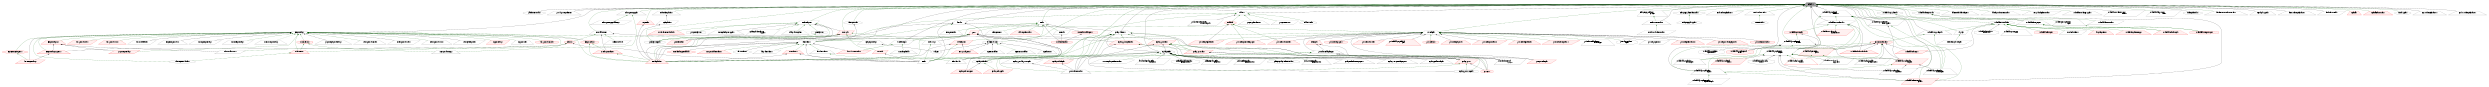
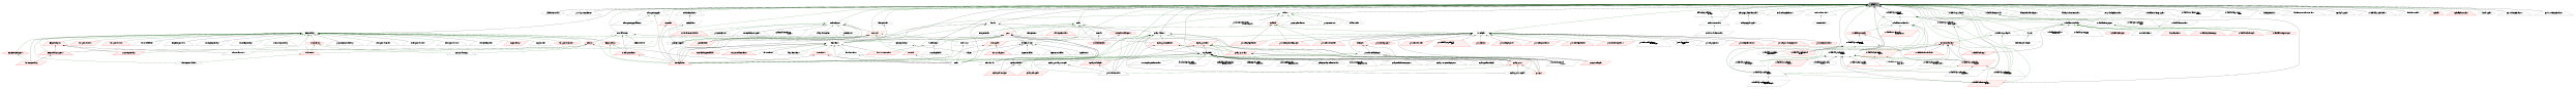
  digraph {
    node [color=grey40 fillcolor=white fontname=Helvetica fontsize=10 shape=trapezium style=filled]
    edge [color=darkgreen dir=back fontname=Helvetica fontsize=10 labelfontname=Helvetica labelfontsize=10 style=solid]
    n1 [color=gray40 fillcolor=grey60 fontcolor=black height=0.2 label="ObjectKey.h" width=0.4]
    n2 [height=0.2 label="AIPerceptionComponent.h" shape=octagon width=0.4]
    n3 [height=0.2 label="AnimNextAnimGraphSettings.h" width=0.4]
    n4 [height=0.2 label="AnimNodeBase.h" width=0.4]
    n5 [height=0.2 label="AudioStreamingCache.h" shape=octagon width=0.4]
    n6 [height=0.2 label="BlueprintActionDatabase.h" width=0.4]
    n7 [height=0.2 label="ClusterUnionComponent.h" width=0.4]
    n8 [height=0.2 label="CompilerResultsLog.h" width=0.4]
    n9 [height=0.2 label="ContentStreaming.h" shape=parallelogram width=0.4]
    n10 [color=red fillcolor="#FFF0F0" height=0.2 label="SoundWave.h" shape=parallelogram width=0.4]
    n11 [height=0.2 label="CoreUObjectSharedPCH.h" width=0.4]
    n12 [height=0.2 label="EdGraphSchema.h" shape=octagon width=0.4]
    n13 [height=0.2 label="ExternalDataLayerEngineSubsystem.h" shape=octagon width=0.4]
    n14 [height=0.2 label="ExternalSpatialAcceleration\lPayload.h" width=0.4]
    n15 [height=0.2 label="Folder.h" width=0.4]
    n16 [height=0.2 label="LevelEditorViewport.h" shape=octagon width=0.4]
    n17 [height=0.2 label="NetConnection.h" shape=parallelogram width=0.4]
    n18 [height=0.2 label="PhysScene_Chaos.h" shape=parallelogram width=0.4]
    n19 [height=0.2 label="FolderModelStorageExtension.h" shape=parallelogram width=0.4]
    n20 [height=0.2 label="GameplayCue_Types.h" shape=octagon width=0.4]
    n21 [height=0.2 label="GameplayEffect.h" shape=octagon width=0.4]
    n22 [height=0.2 label="GameplayPrediction.h" width=0.4]
    n23 [height=0.2 label="HLODRuntimeSubsystem.h" width=0.4]
    n24 [height=0.2 label="IKeyArea.h" shape=parallelogram width=0.4]
    n25 [height=0.2 label="LevelEditorSequencerIntegration.h" width=0.4]
    n26 [height=0.2 label="LevelStreamingProfilingSubsystem.h" width=0.4]
    n27 [height=0.2 label="ModularVehicleBaseComponent.h" shape=parallelogram width=0.4]
    n28 [height=0.2 label="MovieSceneAccumulatedBlend\lState.h" width=0.4]
    n29 [height=0.2 label="MovieSceneBlendingActuator.h" width=0.4]
    n30 [height=0.2 label="MovieSceneCommonHelpers.h" shape=octagon width=0.4]
    n31 [height=0.2 label="MovieSceneInitialValueCache.h" width=0.4]
    n32 [height=0.2 label="MovieScenePreAnimatedMaterial\lParameters.h" shape=parallelogram width=0.4]
    n33 [height=0.2 label="MovieScenePreAnimatedObject\lTokenStorage.h" width=0.4]
    n34 [height=0.2 label="MovieScenePreAnimatedProperty\lStorage.h" width=0.4]
    n35 [height=0.2 label="MovieScenePreAnimatedState\lStorage.h" shape=parallelogram width=0.4]
    n36 [height=0.2 label="MovieSceneCompiledDataManager.h" width=0.4]
    n37 [height=0.2 label="MovieSceneEntitySystemLinker.h" shape=parallelogram width=0.4]
    n38 [height=0.2 label="MovieScenePreAnimatedCapture\lSources.h" width=0.4]
    n39 [height=0.2 label="MovieSceneInitialValueStore.h" shape=octagon width=0.4]
    n40 [height=0.2 label="MovieSceneInterrogationLinker.h" shape=octagon width=0.4]
    n41 [height=0.2 label="MovieSceneMotionVectorSimulation\lSystem.h" shape=parallelogram width=0.4]
    n42 [height=0.2 label="MovieScenePreAnimatedObject\lGroupManager.h" shape=parallelogram width=0.4]
    n43 [height=0.2 label="MovieScenePreAnimatedState\lExtension.h" width=0.4]
    n44 [height=0.2 label="MovieSceneSkeletalAnimation\lSystem.h" shape=parallelogram width=0.4]
    n45 [height=0.2 label="NetDormantHolder.h" shape=octagon width=0.4]
    n46 [height=0.2 label="NetDriver.h" shape=parallelogram width=0.4]
    n47 [height=0.2 label="ObjectCacheContext.h" shape=octagon width=0.4]
    n48 [height=0.2 label="RemoteControlComponentsSubsystem.h" width=0.4]
    n49 [height=0.2 label="SGameLayerManager.h" width=0.4]
-   n50 [height=0.2 label="SectionModelStorageExtension.h" width=0.4]
+   n50 [height=0.2 label="MovieScenePreAnimatedProperty.h" width=0.4]
    n51 [height=0.2 label="SequenceBindingTree.h" shape=parallelogram width=0.4]
    n52 [height=0.2 label="Skeleton.h" width=0.4]
    n53 [color=red fillcolor="#FFF0F0" height=0.2 label="StateTree.h" width=0.4]
    n54 [color=red fillcolor="#FFF0F0" height=0.2 label="StateTreeExecutionTypes.h" width=0.4]
    n55 [height=0.2 label="SubtitleManager.h" shape=octagon width=0.4]
    n56 [height=0.2 label="TrackModelStorageExtension.h" width=0.4]
    n57 [height=0.2 label="TrackRowModelStorageExtension.h" width=0.4]
    n58 [color=red fillcolor="#FFF0F0" height=0.2 label="VisualLogger.h" width=0.4]
    n59 [height=0.2 label="AnimBlueprintExtension\l_Base.h" shape=octagon width=0.4]
    n60 [height=0.2 label="AnimBlueprintGeneratedClass.h" width=0.4]
    n61 [color=red fillcolor="#FFF0F0" height=0.2 label="AnimGraphNode_Base.h" shape=parallelogram width=0.4]
    n62 [color=red fillcolor="#FFF0F0" height=0.2 label="EngineSharedPCH.h" width=0.4]
    n63 [height=0.2 label="AnimNodeAlphaOptions.h" shape=parallelogram width=0.4]
    n64 [color=red fillcolor="#FFF0F0" height=0.2 label="AnimNodeSpaceConversions.h" width=0.4]
    n65 [color=red fillcolor="#FFF0F0" height=0.2 label="AnimNode_ApplyMeshSpaceAdditive.h" width=0.4]
    n66 [color=red fillcolor="#FFF0F0" height=0.2 label="AnimNode_CustomProperty.h" shape=octagon width=0.4]
    n67 [color=red fillcolor="#FFF0F0" height=0.2 label="AnimNode_Inertialization.h" shape=octagon width=0.4]
    n68 [color=red fillcolor="#FFF0F0" height=0.2 label="AnimNode_LinkedInputPose.h" width=0.4]
    n69 [color=red fillcolor="#FFF0F0" height=0.2 label="AnimNode_LiveLinkPose.h" shape=parallelogram width=0.4]
    n70 [color=red fillcolor="#FFF0F0" height=0.2 label="AnimNode_RelevantAssetPlayer\lBase.h" width=0.4]
    n71 [color=red fillcolor="#FFF0F0" height=0.2 label="AnimNode_Root.h" shape=octagon width=0.4]
    n72 [color=red fillcolor="#FFF0F0" height=0.2 label="AnimNode_SaveCachedPose.h" shape=parallelogram width=0.4]
    n73 [color=red fillcolor="#FFF0F0" height=0.2 label="AnimNode_StateMachine.h" width=0.4]
    n74 [color=red fillcolor="#FFF0F0" height=0.2 label="AnimNode_TransitionPoseEvaluator.h" width=0.4]
    n75 [color=red fillcolor="#FFF0F0" height=0.2 label="AnimNode_TransitionResult.h" shape=parallelogram width=0.4]
    n76 [color=red fillcolor="#FFF0F0" height=0.2 label="AnimNode_UseCachedPose.h" width=0.4]
    n77 [color=red fillcolor="#FFF0F0" height=0.2 label="AnimSingleNodeInstanceProxy.h" shape=parallelogram width=0.4]
    n78 [color=red fillcolor="#FFF0F0" height=0.2 label="BlendSpace.h" width=0.4]
    n79 [height=0.2 label="IAnimBlueprintGeneratedClass\lCompiledData.h" width=0.4]
    n80 [height=0.2 label="BlueprintActionDatabaseRegistrar.h" shape=parallelogram width=0.4]
    n81 [height=0.2 label="BlueprintTypePromotion.h" shape=parallelogram width=0.4]
    n82 [height=0.2 label="ClusterUnionVehicleComponent.h" shape=parallelogram width=0.4]
    n83 [height=0.2 label="AnimBlueprintPostCompile\lValidation.h" shape=parallelogram width=0.4]
    n84 [color=red fillcolor="#FFF0F0" height=0.2 label="Blueprint.h" shape=octagon width=0.4]
    n85 [color=red fillcolor="#FFF0F0" height=0.2 label="K2Node_MathExpression.h" width=0.4]
    n86 [height=0.2 label="WidgetCompilerRule.h" shape=parallelogram width=0.4]
    n87 [height=0.2 label="AnimationStreaming.h" shape=octagon width=0.4]
    n88 [color=red fillcolor="#FFF0F0" height=0.2 label="AudioDecompress.h" shape=parallelogram width=0.4]
    n89 [height=0.2 label="AudioStreaming.h" shape=octagon width=0.4]
    n90 [height=0.2 label="GroomCacheStreamingManager.h" width=0.4]
    n91 [height=0.2 label="NaniteCoarseMeshStreaming\lManager.h" shape=parallelogram width=0.4]
    n92 [height=0.2 label="SkeletalMeshUpdate.cpp" width=0.4]
    n93 [color=red fillcolor="#FFF0F0" height=0.2 label="SkinnedMeshComponentHelper.h" width=0.4]
    n94 [height=0.2 label="EngineMinimal.h" width=0.4]
    n95 [color=red fillcolor="#FFF0F0" height=0.2 label="SoundCue.h" shape=parallelogram width=0.4]
    n96 [height=0.2 label="SlateSharedPCH.h" shape=parallelogram width=0.4]
    n97 [color=red fillcolor="#FFF0F0" height=0.2 label="BlueprintEditor.h" width=0.4]
    n98 [color=red fillcolor="#FFF0F0" height=0.2 label="EdGraphSchema_K2_Actions.h" width=0.4]
    n99 [height=0.2 label="BlueprintDragDropMenuItem.h" shape=octagon width=0.4]
    n100 [color=red fillcolor="#FFF0F0" height=0.2 label="RigVMEdGraphSchema.h" shape=parallelogram width=0.4]
    n101 [color=red fillcolor="#FFF0F0" height=0.2 label="AnimationGraphSchema.h" shape=parallelogram width=0.4]
    n102 [height=0.2 label="AnimationStateMachineSchema.h" width=0.4]
    n103 [height=0.2 label="BlueprintActionMenuBuilder.h" width=0.4]
    n104 [height=0.2 label="BlueprintActionMenuItem.h" shape=parallelogram width=0.4]
    n105 [height=0.2 label="BlueprintActionMenuUtils.h" width=0.4]
    n106 [height=0.2 label="BlueprintPaletteFavorites.h" shape=parallelogram width=0.4]
    n107 [color=red fillcolor="#FFF0F0" height=0.2 label="DataflowSchema.h" shape=parallelogram width=0.4]
    n108 [color=red fillcolor="#FFF0F0" height=0.2 label="EdGraphNodeUtils.h" shape=octagon width=0.4]
    n109 [color=red fillcolor="#FFF0F0" height=0.2 label="EdGraphSchema_K2.h" width=0.4]
    n110 [color=red fillcolor="#FFF0F0" height=0.2 label="FindInBlueprints.h" shape=octagon width=0.4]
    n111 [height=0.2 label="ImaginaryBlueprintData.h" width=0.4]
    n112 [height=0.2 label="GraphActionNode.h" width=0.4]
    n113 [color=red fillcolor="#FFF0F0" height=0.2 label="GraphEditorDragDropAction.h" shape=octagon width=0.4]
    n114 [height=0.2 label="MaterialGraphSchema.h" width=0.4]
    n115 [color=red fillcolor="#FFF0F0" height=0.2 label="RigVMActionMenuBuilder.h" shape=octagon width=0.4]
    n116 [color=red fillcolor="#FFF0F0" height=0.2 label="RigVMActionMenuItem.h" shape=parallelogram width=0.4]
    n117 [color=red fillcolor="#FFF0F0" height=0.2 label="RigVMActionMenuUtils.h" width=0.4]
    n118 [height=0.2 label="RigVMFindReferences.h" shape=parallelogram width=0.4]
    n119 [height=0.2 label="SGraphEditorActionMenu.h" width=0.4]
    n120 [height=0.2 label="SoundClassGraphSchema.h" shape=parallelogram width=0.4]
    n121 [height=0.2 label="SoundCueGraphSchema.h" shape=parallelogram width=0.4]
    n122 [height=0.2 label="SoundSubmixGraphSchema.h" width=0.4]
    n123 [height=0.2 label="ExternalDataLayerManager.h" shape=octagon width=0.4]
    n124 [color=red fillcolor="#FFF0F0" height=0.2 label="Actor.h" shape=parallelogram width=0.4]
    n125 [height=0.2 label="ActorFolder.h" shape=parallelogram width=0.4]
    n126 [color=red fillcolor="#FFF0F0" height=0.2 label="WorldPersistentFolders.h" shape=octagon width=0.4]
    n127 [height=0.2 label="EditorActorFolders.h" width=0.4]
    n128 [height=0.2 label="FolderDragDropOp.h" width=0.4]
    n129 [color=red fillcolor="#FFF0F0" height=0.2 label="LevelInstanceSubsystem.h" width=0.4]
-   n130 [color=red fillcolor="#FFF0F0" height=0.2 label="LevelStreaming.h" shape=parallelogram width=0.4]
+   n130 [color=red fillcolor="#FFF0F0" height=0.2 label="GroupManager.h" shape=parallelogram width=0.4]
    n131 [color=red fillcolor="#FFF0F0" height=0.2 label="WorldFoldersImplementation.h" shape=octagon width=0.4]
    n132 [height=0.2 label="UnrealEd.h" shape=octagon width=0.4]
    n133 [color=red fillcolor="#FFF0F0" height=0.2 label="BookMarkTypeActions.h" width=0.4]
    n134 [height=0.2 label="DragTool_BoxSelect.h" width=0.4]
    n135 [height=0.2 label="DragTool_FrustumSelect.h" width=0.4]
    n136 [height=0.2 label="FractureTool.cpp" width=0.4]
    n137 [height=0.2 label="Engine.h" shape=parallelogram width=0.4]
    n138 [color=red fillcolor="#FFF0F0" height=0.2 label="ChildConnection.h" width=0.4]
    n139 [height=0.2 label="DemoNetConnection.h" width=0.4]
    n140 [color=red fillcolor="#FFF0F0" height=0.2 label="DisplayClusterNetConnection.h" width=0.4]
    n141 [height=0.2 label="NetworkObjectList.h" shape=octagon width=0.4]
    n142 [color=red fillcolor="#FFF0F0" height=0.2 label="NetworkPhysicsComponent.h" shape=parallelogram width=0.4]
    n143 [height=0.2 label="ReplayNetConnection.h" shape=parallelogram width=0.4]
    n144 [color=red fillcolor="#FFF0F0" height=0.2 label="StructNetTokenDataStoreHelper.h" shape=octagon width=0.4]
    n145 [height=0.2 label="PhysicsInterfaceScene.h" width=0.4]
    n146 [color=red fillcolor="#FFF0F0" height=0.2 label="GameplayCueNotify_Actor.h" width=0.4]
    n147 [color=red fillcolor="#FFF0F0" height=0.2 label="GameplayCueManager.h" shape=parallelogram width=0.4]
    n148 [height=0.2 label="AbilitySystemComponent.h" width=0.4]
    n149 [color=red fillcolor="#FFF0F0" height=0.2 label="GameplayAbility.h" shape=parallelogram width=0.4]
    n150 [height=0.2 label="GameplayAbility_Montage.h" shape=octagon width=0.4]
    n151 [height=0.2 label="AdditionalEffectsGameplay\lEffectComponent.h" shape=parallelogram width=0.4]
    n152 [height=0.2 label="AssetTagsGameplayEffectComponent.h" shape=octagon width=0.4]
    n153 [height=0.2 label="BlockAbilityTagsGameplay\lEffectComponent.h" width=0.4]
    n154 [height=0.2 label="GameplayEffectExecutionCalculation.h" width=0.4]
    n155 [height=0.2 label="GameplayModMagnitudeCalculation.h" width=0.4]
    n156 [height=0.2 label="GameplayTagResponseTable.h" width=0.4]
    n157 [height=0.2 label="ImmunityGameplayEffectComponent.h" shape=parallelogram width=0.4]
    n158 [height=0.2 label="RemoveOtherGameplayEffect\lComponent.h" shape=parallelogram width=0.4]
    n159 [height=0.2 label="TargetTagRequirementsGameplay\lEffectComponent.h" shape=octagon width=0.4]
    n160 [height=0.2 label="TargetTagsGameplayEffect\lComponent.h" shape=parallelogram width=0.4]
    n161 [color=red fillcolor="#FFF0F0" height=0.2 label="GameplayAbilityTargetTypes.h" width=0.4]
    n162 [color=red fillcolor="#FFF0F0" height=0.2 label="GameplayAbilityTypes.h" shape=parallelogram width=0.4]
    n163 [color=red fillcolor="#FFF0F0" height=0.2 label="AbilityTask.h" shape=octagon width=0.4]
    n164 [height=0.2 label="GameplayAbilityRepAnimMontage.h" shape=parallelogram width=0.4]
    n165 [color=red fillcolor="#FFF0F0" height=0.2 label="GameplayAbilitySpec.h" shape=parallelogram width=0.4]
    n166 [color=red fillcolor="#FFF0F0" height=0.2 label="GameplayCueInterface.h" shape=parallelogram width=0.4]
    n167 [height=0.2 label="HLODSubsystem.h" shape=octagon width=0.4]
    n168 [height=0.2 label="SequencerChannelInterface.h" shape=parallelogram width=0.4]
    n169 [color=red fillcolor="#FFF0F0" height=0.2 label="MovieSceneBlendingAccumulator.h" shape=octagon width=0.4]
    n170 [color=red fillcolor="#FFF0F0" height=0.2 label="MovieScenePropertyTemplate.h" width=0.4]
    n171 [height=0.2 label="ColorPropertySection.h" shape=parallelogram width=0.4]
    n172 [color=red fillcolor="#FFF0F0" height=0.2 label="KeyframeTrackEditor.h" width=0.4]
    n173 [color=red fillcolor="#FFF0F0" height=0.2 label="MovieSceneChannelEditorData.h" width=0.4]
    n174 [height=0.2 label="MovieSceneDirectorBlueprint\lConditionUtils.h" shape=octagon width=0.4]
    n175 [height=0.2 label="MovieSceneDynamicBinding\lUtils.h" width=0.4]
    n176 [color=red fillcolor="#FFF0F0" height=0.2 label="MovieScenePropertyTrack.h" shape=parallelogram width=0.4]
    n177 [color=red fillcolor="#FFF0F0" height=0.2 label="MovieScenePropertyTraits.h" shape=octagon width=0.4]
    n178 [color=red fillcolor="#FFF0F0" height=0.2 label="BuiltInComponentTypes.h" shape=octagon width=0.4]
    n179 [color=red fillcolor="#FFF0F0" height=0.2 label="MovieScenePropertyComponent\lHandler.h" shape=parallelogram width=0.4]
    n180 [height=0.2 label="MovieScenePreAnimatedComponent\lTransformStorage.h" shape=parallelogram width=0.4]
    n181 [height=0.2 label="MovieSceneCustomPrimitive\lDataSystem.h" shape=parallelogram width=0.4]
    n182 [height=0.2 label="MovieSceneMaterialParameter\lCollectionSystem.h" shape=parallelogram width=0.4]
    n183 [color=red fillcolor="#FFF0F0" height=0.2 label="MovieScenePreAnimatedObject\lStorage.h" shape=parallelogram width=0.4]
    n184 [color=red height=0.2 label="MovieSceneMaterialParameter\lSystem.h" width=0.4]
    n185 [height=0.2 label="MovieSceneComponentMaterial\lSystem.h" shape=octagon width=0.4]
    n186 [height=0.2 label="MovieScenePreAnimatedRoot\lTokenStorage.h" width=0.4]
    n187 [color=red fillcolor="#FFF0F0" height=0.2 label="MovieScenePreAnimatedState\lSystem.h" shape=parallelogram width=0.4]
    n188 [color=red fillcolor="#FFF0F0" height=0.2 label="MovieSceneBlenderSystemHelper.h" width=0.4]
    n189 [color=red fillcolor="#FFF0F0" height=0.2 label="MovieSceneOverlappingEntity\lTracker.h" shape=parallelogram width=0.4]
    n190 [color=red fillcolor="#FFF0F0" height=0.2 label="MovieSceneEntitySystemLinker\lSharedExtension.h" shape=parallelogram width=0.4]
    n191 [color=red fillcolor="#FFF0F0" height=0.2 label="MovieSceneTrackInstance.h" shape=octagon width=0.4]
    n192 [color=red fillcolor="#FFF0F0" height=0.2 label="MovieScenePreAnimatedCapture\lSource.h" shape=octagon width=0.4]
    n193 [height=0.2 label="MovieScenePreAnimatedEntity\lCaptureSource.h" shape=octagon width=0.4]
    n194 [height=0.2 label="MovieScenePredictionSystem.h" shape=parallelogram width=0.4]
    n195 [height=0.2 label="DemoNetDriver.h" width=0.4]
    n196 [height=0.2 label="AnimCurveCompressionCodec\l_UniformIndexable.h" shape=parallelogram width=0.4]
    n197 [height=0.2 label="AnimationAssetExtensions.h" width=0.4]
    n198 [height=0.2 label="AnimationEditorUtils.h" shape=parallelogram width=0.4]
    n199 [color=red fillcolor="#FFF0F0" height=0.2 label="BonePose.h" shape=octagon width=0.4]
    n200 [height=0.2 label="SSkeletonWidget.h" shape=octagon width=0.4]
    n1 -> n2 [color=black]
    n1 -> n3 [color=black]
    n1 -> n4
    n1 -> n5
    n1 -> n6
    n1 -> n7 [color=black]
    n1 -> n8
    n1 -> n9
    n1 -> n10
    n1 -> n11
    n1 -> n12 [color=black]
    n1 -> n13
    n1 -> n14
    n1 -> n15
    n1 -> n16
    n1 -> n17 [color=black]
    n1 -> n18 [color=black]
    n1 -> n19
    n1 -> n20
    n1 -> n21 [color=black]
    n1 -> n22 [color=black]
    n1 -> n23
    n1 -> n24
    n1 -> n25
    n1 -> n26
    n1 -> n27
    n1 -> n28
    n1 -> n29 [color=black]
    n1 -> n30
    n1 -> n31 [color=black]
    n1 -> n32 [color=black]
    n1 -> n33
    n1 -> n34 [color=black]
    n1 -> n35 [color=black]
    n1 -> n36
    n1 -> n37 [color=black]
    n1 -> n38
    n1 -> n39
    n1 -> n40
    n1 -> n41 [color=black]
    n1 -> n42 [color=black]
    n1 -> n43 [color=black]
    n1 -> n44
    n1 -> n45
    n1 -> n46 [color=black]
    n1 -> n47 [color=black]
    n1 -> n48
    n1 -> n49 [color=black]
    n1 -> n50 [color=black]
    n1 -> n51 [color=black]
    n1 -> n52 [color=black]
    n1 -> n53
    n1 -> n54
    n1 -> n55
    n1 -> n56 [color=black]
    n1 -> n57 [color=black]
    n1 -> n58
    n4 -> n59
    n4 -> n60 [color=black]
    n4 -> n61 [color=black]
    n4 -> n62
    n4 -> n63 [color=black]
    n4 -> n64 [color=black]
    n4 -> n65 [color=black]
    n4 -> n66 [color=black]
    n4 -> n67 [color=black]
    n4 -> n68 [color=black]
    n4 -> n69 [color=black]
    n4 -> n70 [color=black]
    n4 -> n71
    n4 -> n72
    n4 -> n73 [color=black]
    n4 -> n74 [color=black]
    n4 -> n75 [color=black]
    n4 -> n76
    n4 -> n77
    n4 -> n78 [color=black]
    n4 -> n79
    n6 -> n80
    n6 -> n81
    n7 -> n82
    n8 -> n83 [color=black]
    n8 -> n84
    n8 -> n85 [color=black]
    n8 -> n86
    n9 -> n5
    n9 -> n10 [color=black]
    n9 -> n87
    n9 -> n88 [color=black]
    n9 -> n89
    n9 -> n90 [color=black]
    n9 -> n91
    n9 -> n92
    n9 -> n93
    n10 -> n5
    n10 -> n62 [color=black]
    n10 -> n88 [color=black]
    n10 -> n94
    n10 -> n95
    n11 -> n96 [color=black]
    n12 -> n62
    n12 -> n97
    n12 -> n98
    n12 -> n99
    n12 -> n100 [color=black]
    n12 -> n101
    n12 -> n102 [color=black]
    n12 -> n103
    n12 -> n104 [color=black]
    n12 -> n105
    n12 -> n106 [color=black]
    n12 -> n107
    n12 -> n108 [color=black]
    n12 -> n109
    n12 -> n110
    n12 -> n111
    n12 -> n112
    n12 -> n113
    n12 -> n114
    n12 -> n115
    n12 -> n116
    n12 -> n117
    n12 -> n118 [color=black]
    n12 -> n119 [color=black]
    n12 -> n120 [color=black]
    n12 -> n121
    n12 -> n122
    n13 -> n123
    n14 -> n7
    n15 -> n124
    n15 -> n125
    n15 -> n126 [color=black]
    n15 -> n127
    n15 -> n128
    n15 -> n129
    n15 -> n130
    n15 -> n131 [color=black]
    n16 -> n132 [color=black]
    n16 -> n133 [color=black]
    n16 -> n134 [color=black]
    n16 -> n135
    n16 -> n136 [color=black]
    n17 -> n62 [color=black]
    n17 -> n137 [color=black]
    n17 -> n138
    n17 -> n139
    n17 -> n140
    n17 -> n141 [color=black]
    n17 -> n142 [color=black]
    n17 -> n143
    n17 -> n144 [color=black]
    n18 -> n142
    n18 -> n145
    n20 -> n146 [color=black]
    n20 -> n147
    n21 -> n20
    n21 -> n148 [color=black]
    n21 -> n149
    n21 -> n150 [color=black]
    n21 -> n151
    n21 -> n152
    n21 -> n153
    n21 -> n154 [color=black]
    n21 -> n155 [color=black]
    n21 -> n156 [color=black]
    n21 -> n157
    n21 -> n158 [color=black]
    n21 -> n159 [color=black]
    n21 -> n160 [color=black]
    n22 -> n20
    n22 -> n21 [color=black]
    n22 -> n147
    n22 -> n148
    n22 -> n161
    n22 -> n162
    n22 -> n163 [color=black]
    n22 -> n164 [color=black]
    n22 -> n165
    n22 -> n166
    n23 -> n167
    n24 -> n168
    n28 -> n169
    n29 -> n169
    n29 -> n170
    n30 -> n24
    n30 -> n31
    n30 -> n170
    n30 -> n171
    n30 -> n172
    n30 -> n173
    n30 -> n174 [color=black]
    n30 -> n175
    n30 -> n176 [color=black]
    n30 -> n177
    n31 -> n178
    n31 -> n179
    n34 -> n179
    n34 -> n180
    n35 -> n32 [color=black]
    n35 -> n179 [color=black]
    n35 -> n181 [color=black]
    n35 -> n182
    n35 -> n183
    n35 -> n184
    n35 -> n185 [color=black]
    n35 -> n186
    n35 -> n187 [color=black]
    n37 -> n35
    n37 -> n188 [color=black]
    n37 -> n189
    n37 -> n190
    n37 -> n191
    n38 -> n34
    n38 -> n35
    n38 -> n183 [color=black]
    n38 -> n192 [color=black]
    n38 -> n193 [color=black]
    n39 -> n29
    n40 -> n179 [color=black]
    n40 -> n194
    n42 -> n33
    n42 -> n183 [color=black]
    n43 -> n33
    n43 -> n35
    n43 -> n37
    n43 -> n42 [color=black]
    n43 -> n179
    n43 -> n186
    n45 -> n17 [color=black]
    n46 -> n17
    n46 -> n22 [color=black]
    n46 -> n62 [color=black]
    n46 -> n137 [color=black]
    n46 -> n195 [color=black]
    n52 -> n62
    n52 -> n137
    n52 -> n196 [color=black]
    n52 -> n197
    n52 -> n198
    n52 -> n199
    n52 -> n200
    n58 -> n62 [color=black]
    n60 -> n61 [color=black]
    n60 -> n62
    n60 -> n83 [color=black]
    n60 -> n137
    n78 -> n60 [color=black]
    n78 -> n83 [color=black]
    n84 -> n97
    n84 -> n98 [color=black]
    n84 -> n137 [color=black]
    n85 -> n62
    n89 -> n5
    n94 -> n137
    n95 -> n137 [color=black]
    n96 -> n62 [color=black]
    n97 -> n99
    n98 -> n100 [color=black]
    n108 -> n62
    n108 -> n85
    n109 -> n81 [color=black]
    n109 -> n98 [color=black]
    n109 -> n101 [color=black]
    n110 -> n97
    n110 -> n111
    n113 -> n100
    n114 -> n132 [color=black]
    n124 -> n16 [color=black]
    n124 -> n17
    n124 -> n18
    n124 -> n62 [color=black]
    n124 -> n94 [color=black]
    n124 -> n146 [color=black]
    n124 -> n161 [color=black]
    n124 -> n195 [color=black]
    n125 -> n126 [color=black]
    n130 -> n62 [color=black]
    n130 -> n133 [color=black]
    n130 -> n137
    n131 -> n126 [color=black]
    n138 -> n62 [color=black]
    n138 -> n137 [color=black]
    n139 -> n195
    n149 -> n148
    n149 -> n150
    n149 -> n163 [color=black]
    n161 -> n148 [color=black]
    n161 -> n149 [color=black]
    n161 -> n162
    n162 -> n149 [color=black]
    n162 -> n163 [color=black]
    n164 -> n148 [color=black]
    n165 -> n21 [color=black]
    n165 -> n148 [color=black]
    n165 -> n149 [color=black]
    n165 -> n150
    n165 -> n162
    n165 -> n163
    n166 -> n148 [color=black]
    n178 -> n34
    n178 -> n35 [color=black]
    n178 -> n176 [color=black]
    n178 -> n181
    n178 -> n182 [color=black]
    n178 -> n183 [color=black]
    n178 -> n188 [color=black]
    n178 -> n189 [color=black]
    n183 -> n32 [color=black]
    n183 -> n33 [color=black]
    n183 -> n34
    n189 -> n181
    n189 -> n184
    n191 -> n38
    n191 -> n192 [color=black]
    n199 -> n4
    n199 -> n62
    n199 -> n68
    n199 -> n72 [color=black]
    n199 -> n74
  }
